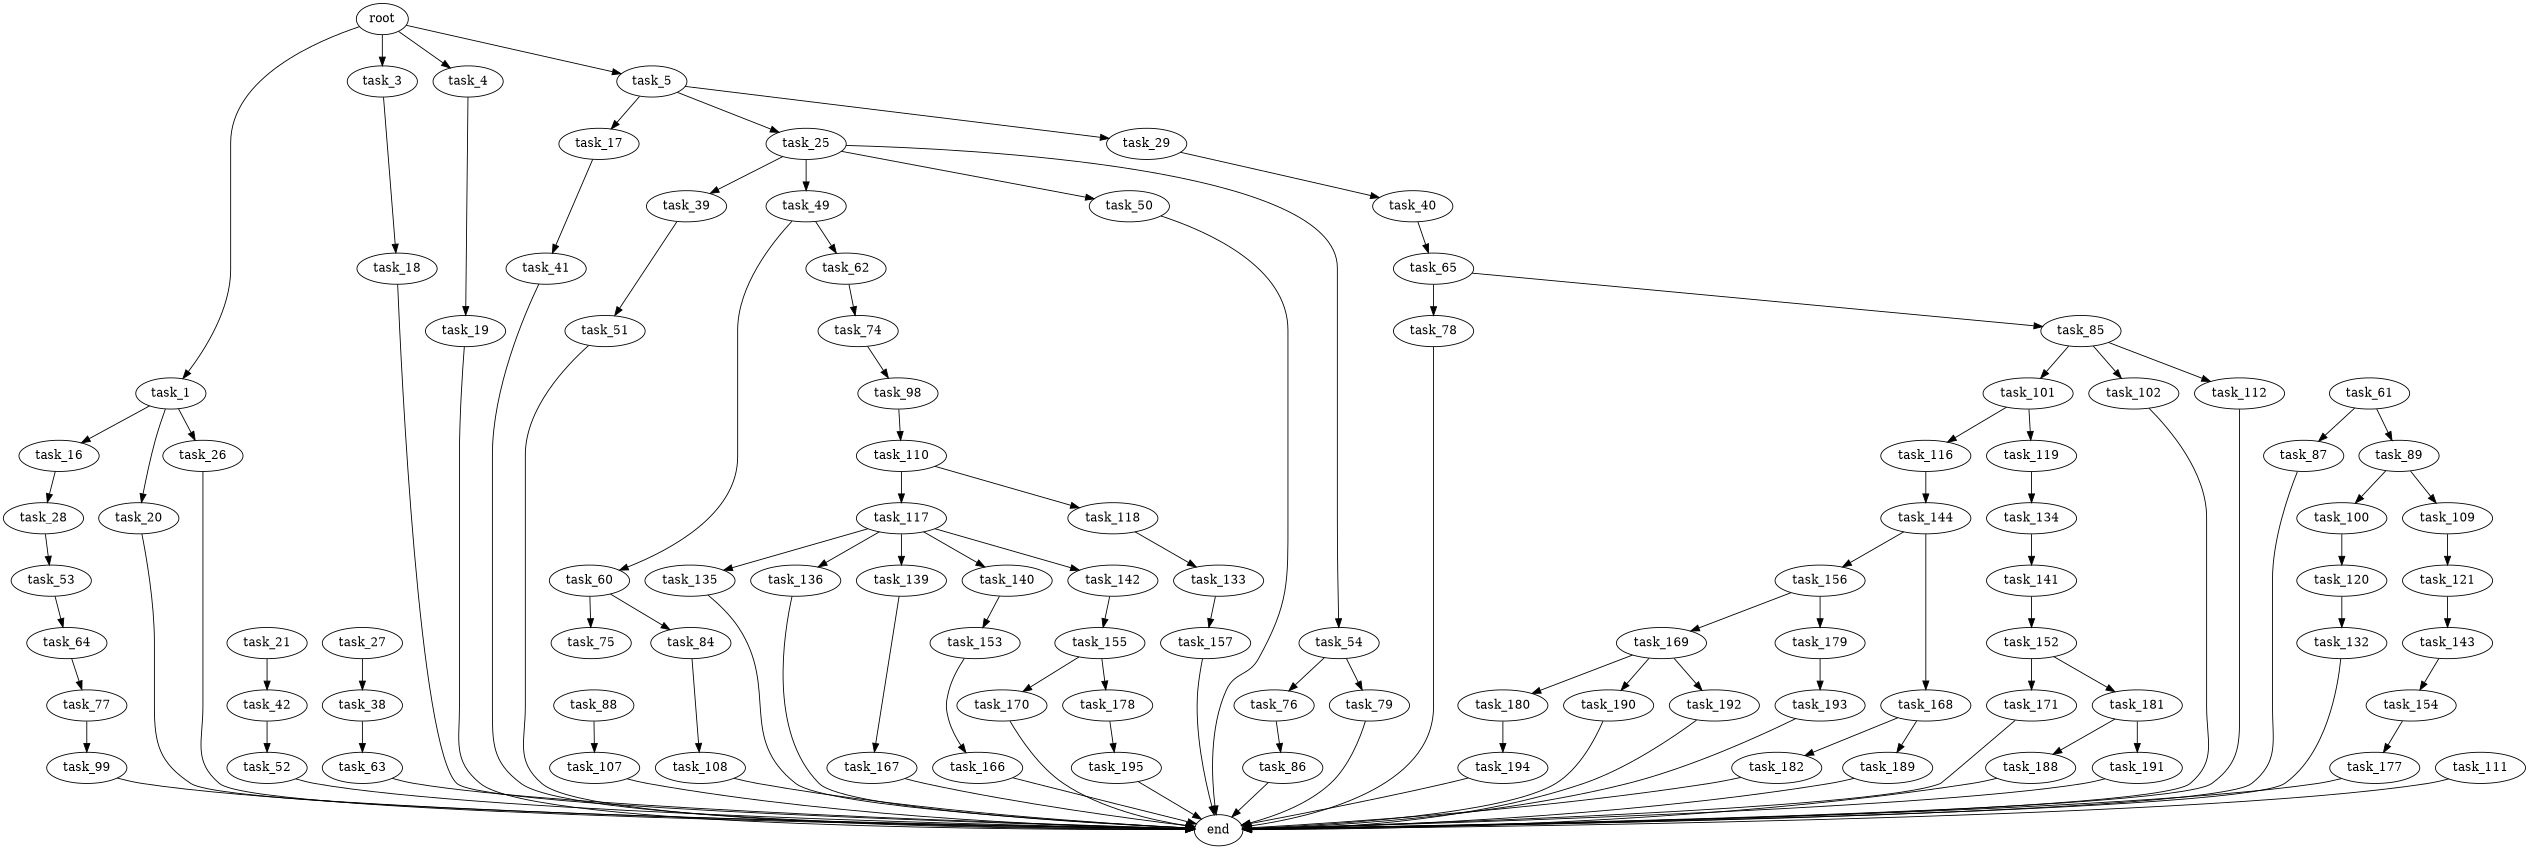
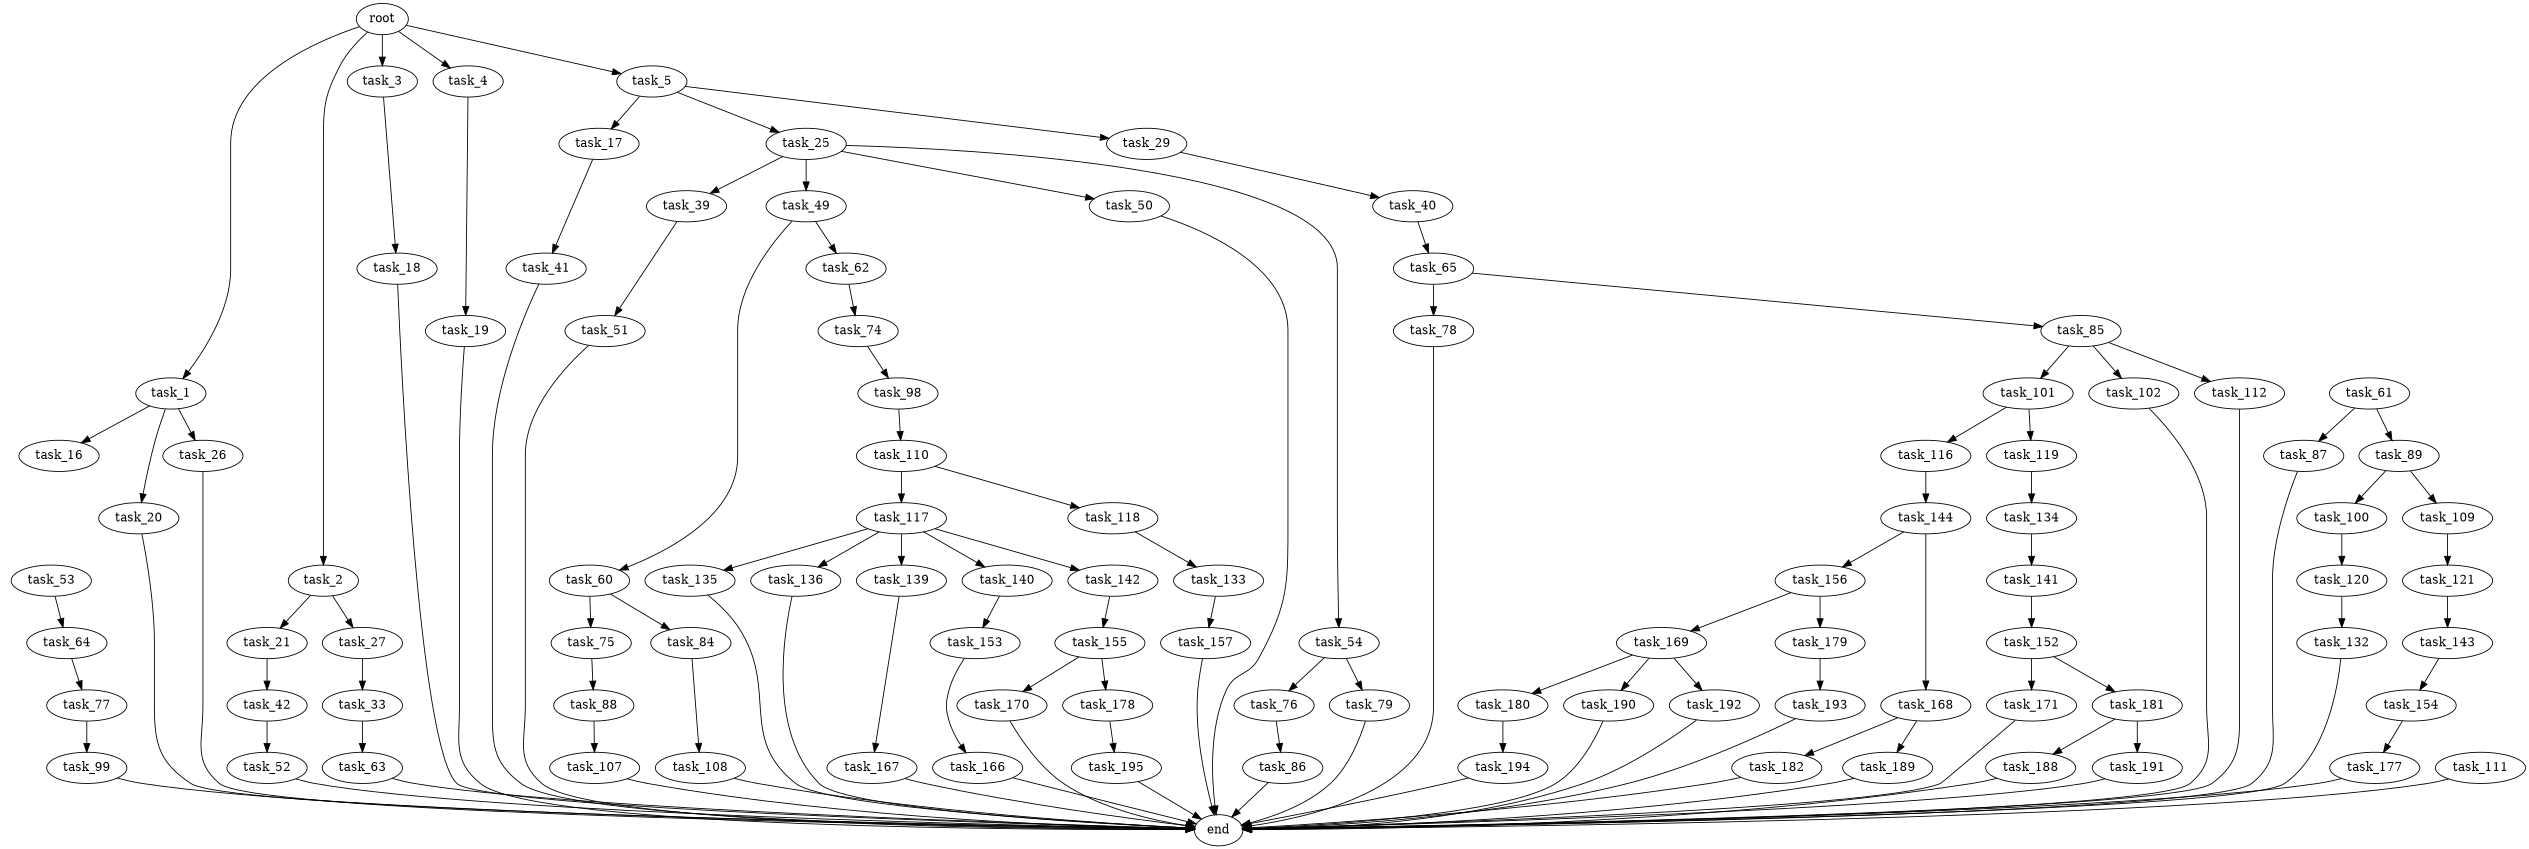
  digraph {
    root
    task_1
+   task_2
    task_3
    task_4
    task_5
    task_16
    task_20
    task_26
    task_21
    task_27
    task_18
    task_19
    task_17
    task_25
    task_29
-   task_28
    end
    task_42
-   task_38
+   task_38 [label=task_33]
    task_41
    task_39
    task_49
    task_50
    task_54
    task_40
    task_53
    task_52
    task_63
    task_51
    task_60
    task_62
    task_76
    task_79
    task_65
    task_64
    task_75
    task_84
    task_74
    task_86
    task_61
    task_87
    task_89
    task_77
    task_78
    task_85
    task_101
    task_102
    task_112
    task_100
    task_109
    task_88
    task_108
    task_98
    task_99
    task_107
    task_120
    task_121
    task_110
    task_116
    task_119
    task_117
    task_118
    task_111
    task_144
    task_134
    task_132
    task_143
    task_135
    task_136
    task_139
    task_140
    task_142
    task_133
    task_156
    task_168
    task_141
    task_154
    task_167
    task_153
    task_155
    task_157
    task_169
    task_179
    task_182
    task_189
    task_166
    task_170
    task_178
    task_152
    task_177
    task_171
    task_181
    task_188
    task_191
    task_195
    task_180
    task_190
    task_192
    task_193
    task_194
    root -> task_1
+   root -> task_2
    root -> task_3
    root -> task_4
    root -> task_5
    task_1 -> task_16
    task_1 -> task_20
    task_1 -> task_26
+   task_2 -> task_21
+   task_2 -> task_27
    task_3 -> task_18
    task_4 -> task_19
    task_5 -> task_17
    task_5 -> task_25
    task_5 -> task_29
-   task_16 -> task_28
    task_20 -> end
    task_26 -> end
    task_21 -> task_42
    task_27 -> task_38
    task_18 -> end
    task_19 -> end
    task_17 -> task_41
    task_25 -> task_39
    task_25 -> task_49
    task_25 -> task_50
    task_25 -> task_54
    task_29 -> task_40
-   task_28 -> task_53
    task_42 -> task_52
    task_38 -> task_63
    task_41 -> end
    task_39 -> task_51
    task_49 -> task_60
    task_49 -> task_62
    task_50 -> end
    task_54 -> task_76
    task_54 -> task_79
    task_40 -> task_65
    task_53 -> task_64
    task_52 -> end
    task_63 -> end
    task_51 -> end
    task_60 -> task_75
    task_60 -> task_84
    task_62 -> task_74
    task_76 -> task_86
    task_79 -> end
    task_65 -> task_78
    task_65 -> task_85
    task_64 -> task_77
+   task_75 -> task_88
    task_84 -> task_108
    task_74 -> task_98
    task_86 -> end
    task_61 -> task_87
    task_61 -> task_89
    task_87 -> end
    task_89 -> task_100
    task_89 -> task_109
    task_77 -> task_99
    task_78 -> end
    task_85 -> task_101
    task_85 -> task_102
    task_85 -> task_112
    task_101 -> task_116
    task_101 -> task_119
    task_102 -> end
    task_112 -> end
    task_100 -> task_120
    task_109 -> task_121
    task_88 -> task_107
    task_108 -> end
    task_98 -> task_110
    task_99 -> end
    task_107 -> end
    task_120 -> task_132
    task_121 -> task_143
    task_110 -> task_117
    task_110 -> task_118
    task_116 -> task_144
    task_119 -> task_134
    task_117 -> task_135
    task_117 -> task_136
    task_117 -> task_139
    task_117 -> task_140
    task_117 -> task_142
    task_118 -> task_133
    task_111 -> end
    task_144 -> task_156
    task_144 -> task_168
    task_134 -> task_141
    task_132 -> end
    task_143 -> task_154
    task_135 -> end
    task_136 -> end
    task_139 -> task_167
    task_140 -> task_153
    task_142 -> task_155
    task_133 -> task_157
    task_156 -> task_169
    task_156 -> task_179
    task_168 -> task_182
    task_168 -> task_189
    task_141 -> task_152
    task_154 -> task_177
    task_167 -> end
    task_153 -> task_166
    task_155 -> task_170
    task_155 -> task_178
    task_157 -> end
    task_169 -> task_180
    task_169 -> task_190
    task_169 -> task_192
    task_179 -> task_193
    task_182 -> end
    task_189 -> end
    task_166 -> end
    task_170 -> end
    task_178 -> task_195
    task_152 -> task_171
    task_152 -> task_181
    task_177 -> end
    task_171 -> end
    task_181 -> task_188
    task_181 -> task_191
    task_188 -> end
    task_191 -> end
    task_195 -> end
    task_180 -> task_194
    task_190 -> end
    task_192 -> end
    task_193 -> end
    task_194 -> end
  }
